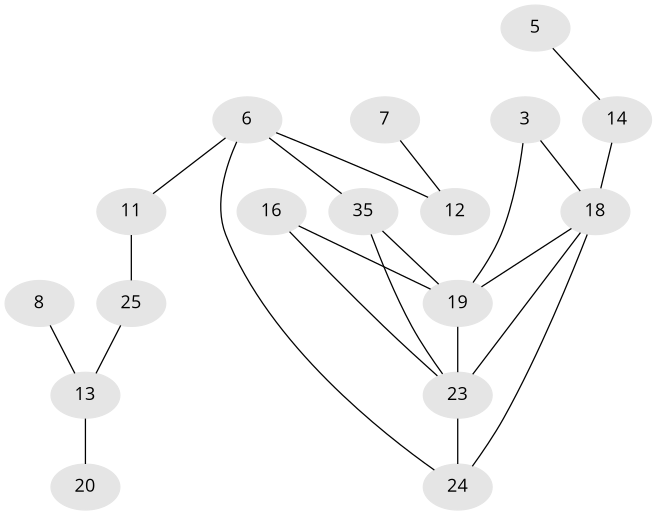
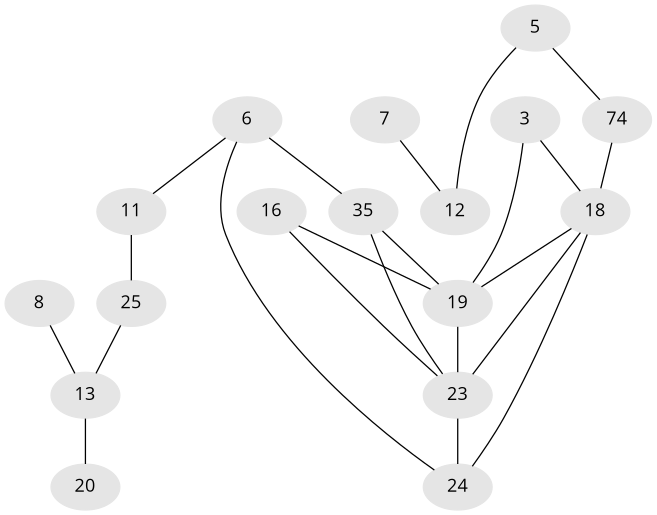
  graph {
    fontname="Open Sans"
    node [color=gray90 fontname="Open Sans" style=filled]
    edge [fontname="Open Sans" weight=1.0]
    3
    18
    19
    24
    23
    8
    13
    5
    12
-   14
+   14 [label=74]
    6
    11
    n13 [label=35]
    25
    7
    20
    16
    3 -- 18
    3 -- 19
    18 -- 19
    18 -- 24
    18 -- 23 [weight=2.0]
    19 -- 23
    23 -- 24 [weight=2.0]
    8 -- 13
    13 -- 20
-   6 -- 12
+   5 -- 12
    5 -- 14
    14 -- 18
    6 -- 24
    6 -- 11
    6 -- n13
    11 -- 25
    n13 -- 19
    n13 -- 23
    25 -- 13
    7 -- 12
    16 -- 19
    16 -- 23
  }
